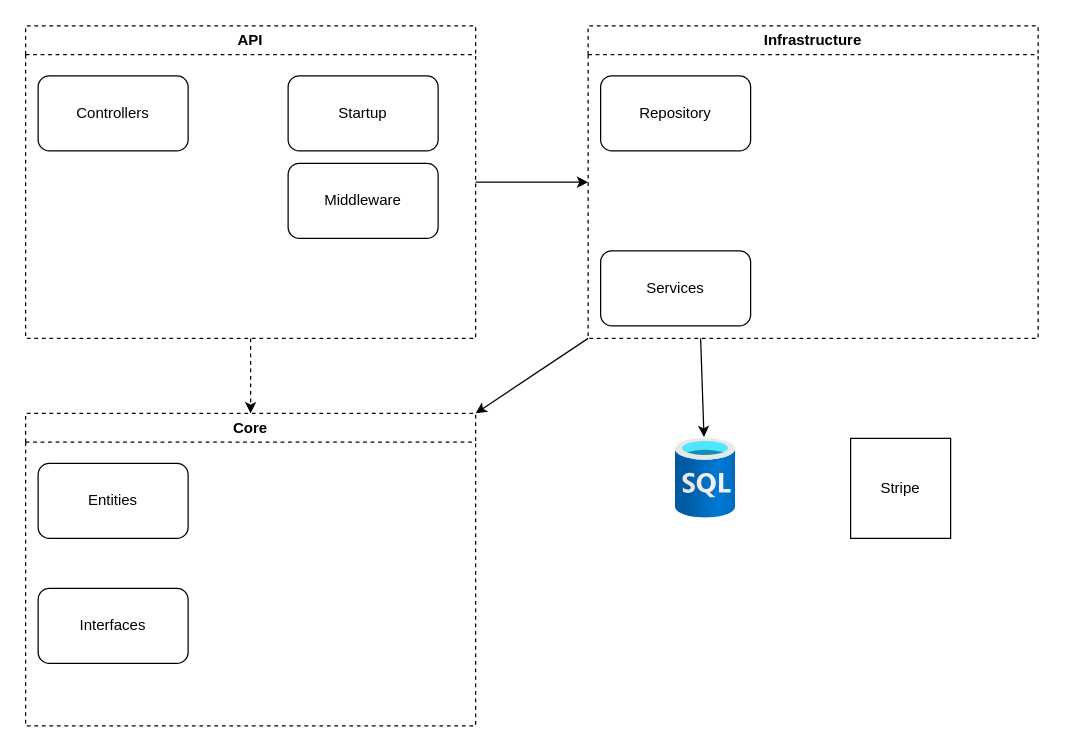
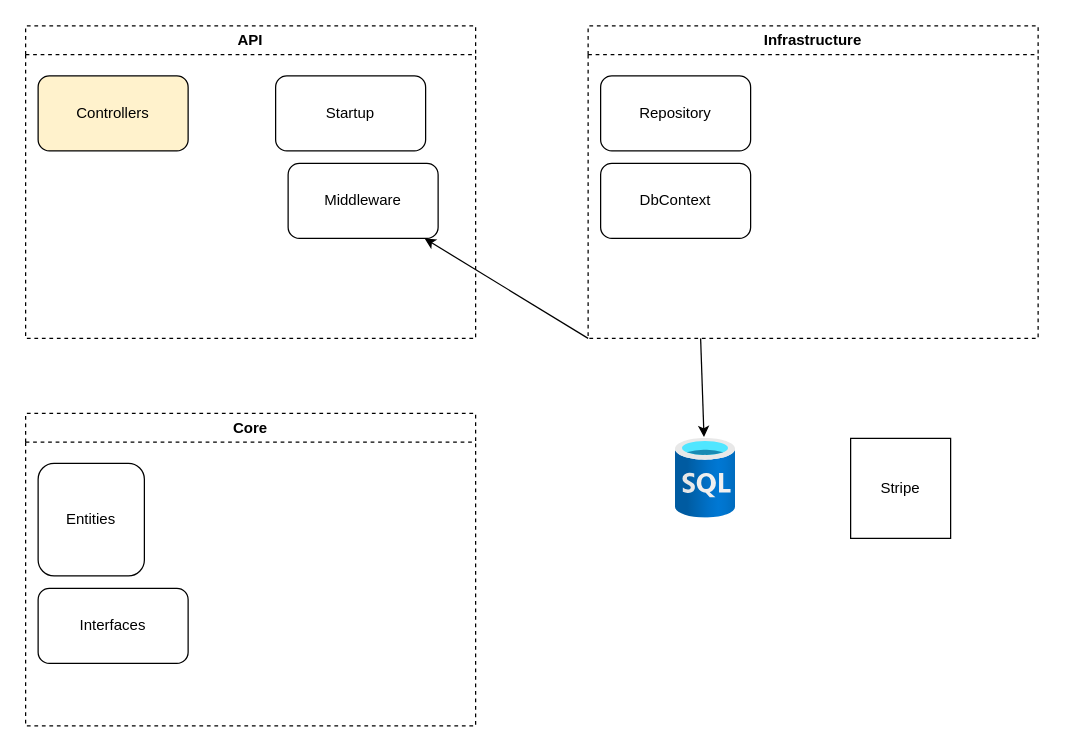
  <mxCell id="0" />
  <mxCell id="1" parent="0" />
- <mxCell id="2" value="Controllers" style="rounded=1;whiteSpace=wrap;html=1;" vertex="1" parent="1"><mxGeometry x="30" y="60" width="120" height="60" as="geometry" /></mxCell>
- <mxCell id="3" value="Startup" style="rounded=1;whiteSpace=wrap;html=1;" vertex="1" parent="1"><mxGeometry x="230" y="60" width="120" height="60" as="geometry" /></mxCell>
+ <mxCell id="2" value="Controllers" style="rounded=1;whiteSpace=wrap;html=1;fillColor=#fff2cc;" vertex="1" parent="1"><mxGeometry x="30" y="60" width="120" height="60" as="geometry" /></mxCell>
+ <mxCell id="3" value="Startup" style="rounded=1;whiteSpace=wrap;html=1;" vertex="1" parent="1"><mxGeometry x="220" y="60" width="120" height="60" as="geometry" /></mxCell>
  <mxCell id="4" value="Middleware" style="rounded=1;whiteSpace=wrap;html=1;" vertex="1" parent="1"><mxGeometry x="230" y="130" width="120" height="60" as="geometry" /></mxCell>
- <mxCell id="5" style="edgeStyle=none;html=1;entryX=0;entryY=0.5;entryDx=0;entryDy=0;" edge="1" parent="1" source="7" target="9"><mxGeometry relative="1" as="geometry" /></mxCell>
- <mxCell id="6" style="edgeStyle=none;html=1;exitX=0.5;exitY=1;exitDx=0;exitDy=0;entryX=0.5;entryY=0;entryDx=0;entryDy=0;dashed=1;" edge="1" parent="1" source="7" target="13"><mxGeometry relative="1" as="geometry" /></mxCell>
  <mxCell id="7" value="API" style="swimlane;whiteSpace=wrap;html=1;dashed=1;" vertex="1" parent="1"><mxGeometry x="20" y="20" width="360" height="250" as="geometry"><mxRectangle x="70" y="60" width="60" height="30" as="alternateBounds" /></mxGeometry></mxCell>
- <mxCell id="8" style="edgeStyle=none;html=1;exitX=0;exitY=1;exitDx=0;exitDy=0;entryX=1;entryY=0;entryDx=0;entryDy=0;" edge="1" parent="1" source="9" target="13"><mxGeometry relative="1" as="geometry" /></mxCell>
+ <mxCell id="8" style="edgeStyle=none;html=1;exitX=0;exitY=1;exitDx=0;exitDy=0;" edge="1" parent="1" source="9" target="4"><mxGeometry relative="1" as="geometry" /></mxCell>
  <mxCell id="9" value="Infrastructure" style="swimlane;whiteSpace=wrap;html=1;dashed=1;" vertex="1" parent="1"><mxGeometry x="470" y="20" width="360" height="250" as="geometry"><mxRectangle x="70" y="60" width="60" height="30" as="alternateBounds" /></mxGeometry></mxCell>
  <mxCell id="10" value="Repository" style="rounded=1;whiteSpace=wrap;html=1;" vertex="1" parent="9"><mxGeometry x="10" y="40" width="120" height="60" as="geometry" /></mxCell>
- <mxCell id="12" value="Services" style="rounded=1;whiteSpace=wrap;html=1;" vertex="1" parent="9"><mxGeometry x="10" y="180" width="120" height="60" as="geometry" /></mxCell>
+ <mxCell id="11" value="DbContext" style="rounded=1;whiteSpace=wrap;html=1;" vertex="1" parent="9"><mxGeometry x="10" y="110" width="120" height="60" as="geometry" /></mxCell>
  <mxCell id="13" value="Core" style="swimlane;whiteSpace=wrap;html=1;dashed=1;" vertex="1" parent="1"><mxGeometry x="20" y="330" width="360" height="250" as="geometry"><mxRectangle x="70" y="60" width="60" height="30" as="alternateBounds" /></mxGeometry></mxCell>
- <mxCell id="14" value="Entities" style="rounded=1;whiteSpace=wrap;html=1;" vertex="1" parent="13"><mxGeometry x="10" y="40" width="120" height="60" as="geometry" /></mxCell>
+ <mxCell id="14" value="Entities" style="rounded=1;whiteSpace=wrap;html=1;" vertex="1" parent="13"><mxGeometry x="10" y="40" width="85" height="90" as="geometry" /></mxCell>
  <mxCell id="15" value="Interfaces" style="rounded=1;whiteSpace=wrap;html=1;" vertex="1" parent="13"><mxGeometry x="10" y="140" width="120" height="60" as="geometry" /></mxCell>
  <mxCell id="16" value="" style="image;aspect=fixed;html=1;points=[];align=center;fontSize=12;image=img/lib/azure2/databases/SQL_Database.svg;" vertex="1" parent="1"><mxGeometry x="540" y="350" width="48" height="64" as="geometry" /></mxCell>
  <mxCell id="17" style="edgeStyle=none;html=1;exitX=0.25;exitY=1;exitDx=0;exitDy=0;entryX=0.473;entryY=-0.016;entryDx=0;entryDy=0;entryPerimeter=0;" edge="1" parent="1" source="9" target="16"><mxGeometry relative="1" as="geometry" /></mxCell>
  <mxCell id="18" value="Stripe" style="whiteSpace=wrap;html=1;aspect=fixed;" vertex="1" parent="1"><mxGeometry x="680" y="350" width="80" height="80" as="geometry" /></mxCell>
